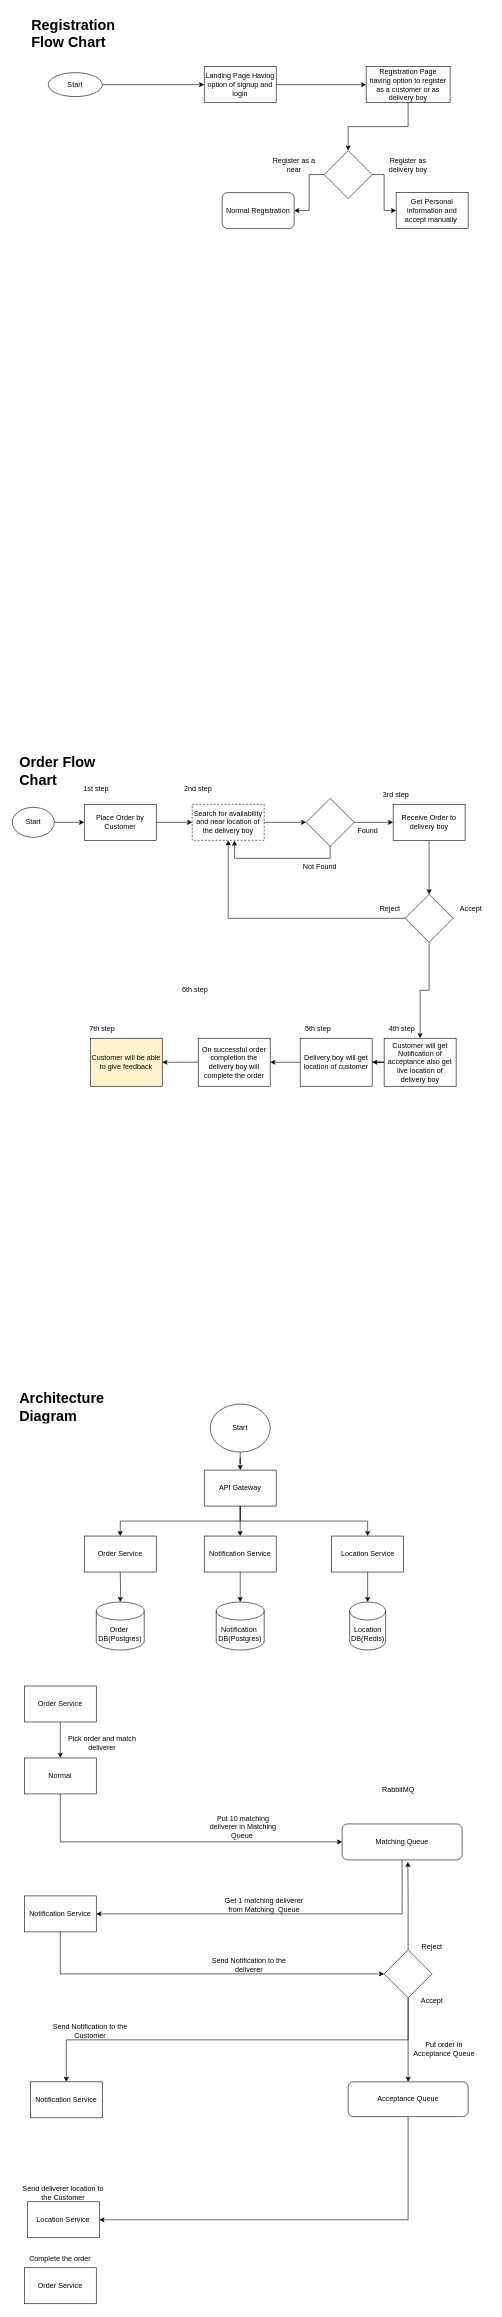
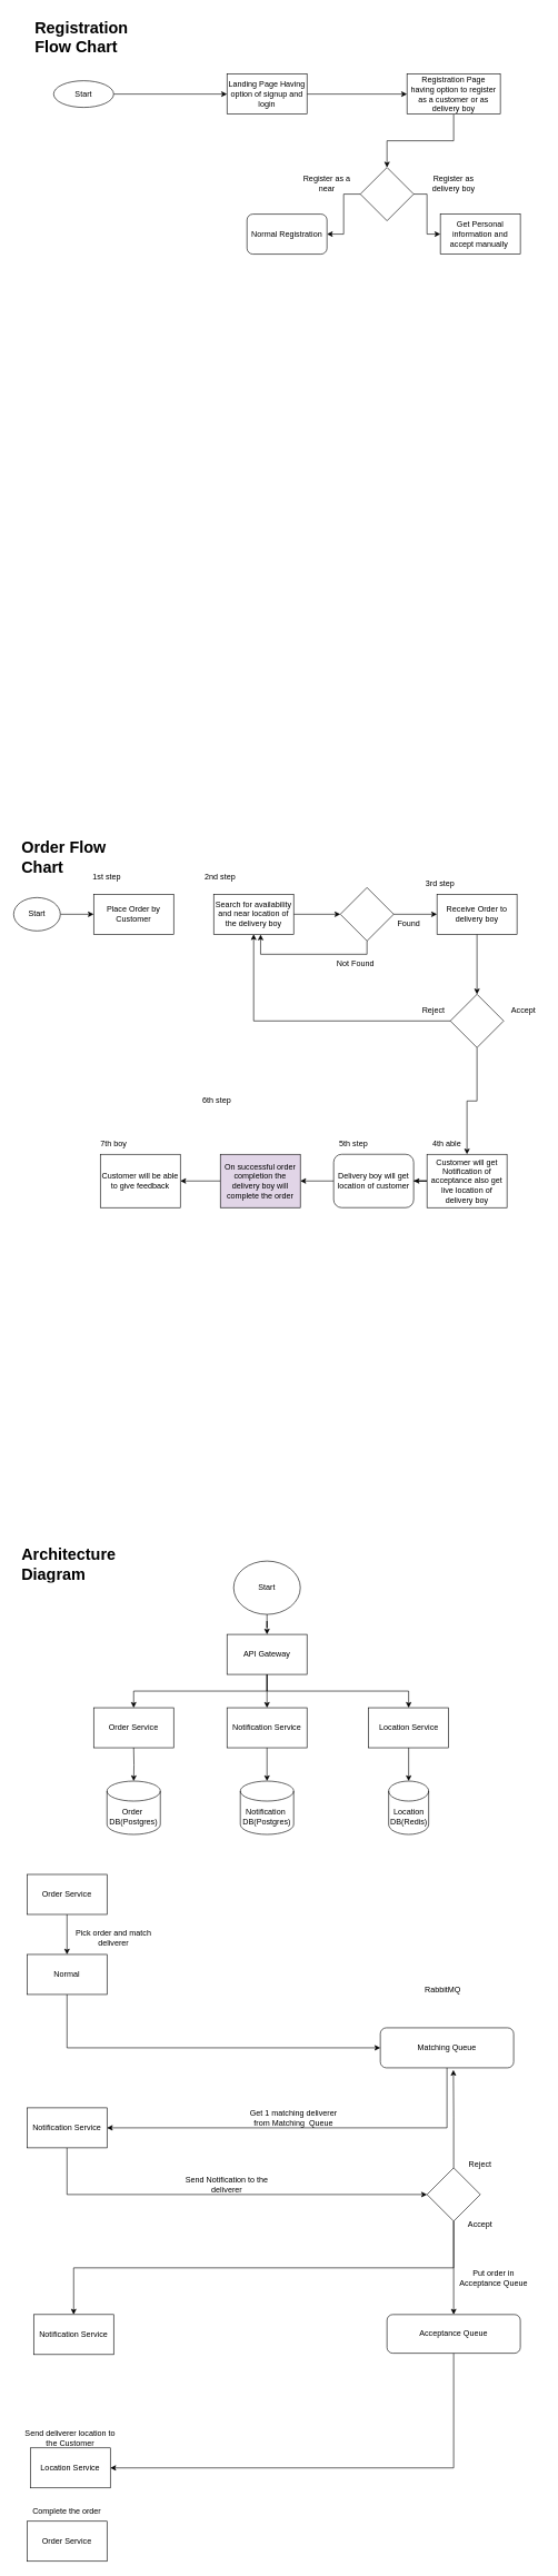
  <mxCell id="0" />
  <mxCell id="1" parent="0" />
- <mxCell id="2" style="edgeStyle=orthogonalEdgeStyle;rounded=0;orthogonalLoop=1;jettySize=auto;html=1;entryX=0;entryY=0.5;entryDx=0;entryDy=0;" edge="1" parent="1" source="3" target="9"><mxGeometry relative="1" as="geometry" /></mxCell>
  <mxCell id="3" value="Place Order by Customer" style="rounded=0;whiteSpace=wrap;html=1;" vertex="1" parent="1"><mxGeometry x="140" y="1340" width="120" height="60" as="geometry" /></mxCell>
  <mxCell id="4" value="3rd step" style="text;html=1;align=center;verticalAlign=middle;whiteSpace=wrap;rounded=0;" vertex="1" parent="1"><mxGeometry x="630" y="1310" width="60" height="30" as="geometry" /></mxCell>
  <mxCell id="5" value="1st step" style="text;html=1;align=center;verticalAlign=middle;whiteSpace=wrap;rounded=0;" vertex="1" parent="1"><mxGeometry x="130" y="1300" width="60" height="30" as="geometry" /></mxCell>
  <mxCell id="6" style="edgeStyle=orthogonalEdgeStyle;rounded=0;orthogonalLoop=1;jettySize=auto;html=1;exitX=0.5;exitY=1;exitDx=0;exitDy=0;entryX=0.5;entryY=0;entryDx=0;entryDy=0;" edge="1" parent="1" source="7" target="20"><mxGeometry relative="1" as="geometry" /></mxCell>
  <mxCell id="7" value="Receive Order to delivery boy" style="rounded=0;whiteSpace=wrap;html=1;" vertex="1" parent="1"><mxGeometry x="655" y="1340" width="120" height="60" as="geometry" /></mxCell>
  <mxCell id="8" style="edgeStyle=orthogonalEdgeStyle;rounded=0;orthogonalLoop=1;jettySize=auto;html=1;entryX=0;entryY=0.5;entryDx=0;entryDy=0;" edge="1" parent="1" source="9" target="88"><mxGeometry relative="1" as="geometry" /></mxCell>
- <mxCell id="9" value="Search for availability and near location of the delivery boy" style="rounded=0;whiteSpace=wrap;html=1;dashed=1;" vertex="1" parent="1"><mxGeometry x="320" y="1340" width="120" height="60" as="geometry" /></mxCell>
+ <mxCell id="9" value="Search for availability and near location of the delivery boy" style="rounded=0;whiteSpace=wrap;html=1;" vertex="1" parent="1"><mxGeometry x="320" y="1340" width="120" height="60" as="geometry" /></mxCell>
  <mxCell id="10" value="" style="edgeStyle=orthogonalEdgeStyle;rounded=0;orthogonalLoop=1;jettySize=auto;html=1;" edge="1" parent="1" source="11" target="27"><mxGeometry relative="1" as="geometry" /></mxCell>
  <mxCell id="11" value="Customer will get Notification of acceptance also get live location of delivery boy" style="rounded=0;whiteSpace=wrap;html=1;" vertex="1" parent="1"><mxGeometry x="640" y="1730" width="120" height="80" as="geometry" /></mxCell>
  <mxCell id="12" value="2nd step" style="text;html=1;align=center;verticalAlign=middle;whiteSpace=wrap;rounded=0;" vertex="1" parent="1"><mxGeometry x="300" y="1300" width="60" height="30" as="geometry" /></mxCell>
  <mxCell id="13" style="edgeStyle=orthogonalEdgeStyle;rounded=0;orthogonalLoop=1;jettySize=auto;html=1;entryX=1;entryY=0.5;entryDx=0;entryDy=0;" edge="1" parent="1" source="14" target="15"><mxGeometry relative="1" as="geometry" /></mxCell>
- <mxCell id="14" value="On successful order completion the delivery boy will complete the order" style="rounded=0;whiteSpace=wrap;html=1;" vertex="1" parent="1"><mxGeometry x="330" y="1730" width="120" height="80" as="geometry" /></mxCell>
- <mxCell id="15" value="Customer will be able to give feedback" style="rounded=0;whiteSpace=wrap;html=1;fillColor=#fff2cc;" vertex="1" parent="1"><mxGeometry x="150" y="1730" width="120" height="80" as="geometry" /></mxCell>
+ <mxCell id="14" value="On successful order completion the delivery boy will complete the order" style="rounded=0;whiteSpace=wrap;html=1;fillColor=#e1d5e7;" vertex="1" parent="1"><mxGeometry x="330" y="1730" width="120" height="80" as="geometry" /></mxCell>
+ <mxCell id="15" value="Customer will be able to give feedback" style="rounded=0;whiteSpace=wrap;html=1;" vertex="1" parent="1"><mxGeometry x="150" y="1730" width="120" height="80" as="geometry" /></mxCell>
  <mxCell id="16" style="edgeStyle=orthogonalEdgeStyle;rounded=0;orthogonalLoop=1;jettySize=auto;html=1;entryX=0;entryY=0.5;entryDx=0;entryDy=0;" edge="1" parent="1" source="17" target="3"><mxGeometry relative="1" as="geometry" /></mxCell>
  <mxCell id="17" value="Start" style="ellipse;whiteSpace=wrap;html=1;" vertex="1" parent="1"><mxGeometry x="20" y="1345" width="70" height="50" as="geometry" /></mxCell>
  <mxCell id="18" style="edgeStyle=orthogonalEdgeStyle;rounded=0;orthogonalLoop=1;jettySize=auto;html=1;entryX=0.5;entryY=1;entryDx=0;entryDy=0;" edge="1" parent="1" source="20" target="9"><mxGeometry relative="1" as="geometry" /></mxCell>
  <mxCell id="19" style="edgeStyle=orthogonalEdgeStyle;rounded=0;orthogonalLoop=1;jettySize=auto;html=1;entryX=0.5;entryY=0;entryDx=0;entryDy=0;" edge="1" parent="1" source="20" target="11"><mxGeometry relative="1" as="geometry" /></mxCell>
  <mxCell id="20" value="" style="rhombus;whiteSpace=wrap;html=1;" vertex="1" parent="1"><mxGeometry x="675" y="1490" width="80" height="80" as="geometry" /></mxCell>
  <mxCell id="21" value="Accept" style="text;html=1;align=center;verticalAlign=middle;whiteSpace=wrap;rounded=0;" vertex="1" parent="1"><mxGeometry x="755" y="1500" width="60" height="30" as="geometry" /></mxCell>
  <mxCell id="22" value="Reject" style="text;html=1;align=center;verticalAlign=middle;whiteSpace=wrap;rounded=0;" vertex="1" parent="1"><mxGeometry x="620" y="1500" width="60" height="30" as="geometry" /></mxCell>
- <mxCell id="23" value="7th step" style="text;html=1;align=center;verticalAlign=middle;whiteSpace=wrap;rounded=0;" vertex="1" parent="1"><mxGeometry x="140" y="1700" width="60" height="30" as="geometry" /></mxCell>
- <mxCell id="24" value="4th step" style="text;html=1;align=center;verticalAlign=middle;whiteSpace=wrap;rounded=0;" vertex="1" parent="1"><mxGeometry x="640" y="1700" width="60" height="30" as="geometry" /></mxCell>
+ <mxCell id="23" value="7th boy" style="text;html=1;align=center;verticalAlign=middle;whiteSpace=wrap;rounded=0;" vertex="1" parent="1"><mxGeometry x="140" y="1700" width="60" height="30" as="geometry" /></mxCell>
+ <mxCell id="24" value="4th able" style="text;html=1;align=center;verticalAlign=middle;whiteSpace=wrap;rounded=0;" vertex="1" parent="1"><mxGeometry x="640" y="1700" width="60" height="30" as="geometry" /></mxCell>
  <mxCell id="25" value="5th step" style="text;html=1;align=center;verticalAlign=middle;whiteSpace=wrap;rounded=0;" vertex="1" parent="1"><mxGeometry x="500" y="1700" width="60" height="30" as="geometry" /></mxCell>
  <mxCell id="26" value="" style="edgeStyle=orthogonalEdgeStyle;rounded=0;orthogonalLoop=1;jettySize=auto;html=1;" edge="1" parent="1" source="27" target="14"><mxGeometry relative="1" as="geometry" /></mxCell>
- <mxCell id="27" value="Delivery boy will get location of customer" style="rounded=0;whiteSpace=wrap;html=1;" vertex="1" parent="1"><mxGeometry x="500" y="1730" width="120" height="80" as="geometry" /></mxCell>
+ <mxCell id="27" value="Delivery boy will get location of customer" style="whiteSpace=wrap;html=1;rounded=1;" vertex="1" parent="1"><mxGeometry x="500" y="1730" width="120" height="80" as="geometry" /></mxCell>
  <mxCell id="28" value="6th step" style="text;html=1;align=center;verticalAlign=middle;whiteSpace=wrap;rounded=0;" vertex="1" parent="1"><mxGeometry x="295" y="1635" width="60" height="30" as="geometry" /></mxCell>
  <mxCell id="29" value="&lt;h1 style=&quot;margin-top: 0px;&quot;&gt;Order Flow Chart&lt;/h1&gt;&lt;p&gt;&lt;br&gt;&lt;/p&gt;" style="text;html=1;whiteSpace=wrap;overflow=hidden;rounded=0;" vertex="1" parent="1"><mxGeometry x="30" y="1250" width="180" height="70" as="geometry" /></mxCell>
  <mxCell id="30" value="&lt;h1 style=&quot;margin-top: 0px;&quot;&gt;Registration Flow Chart&lt;/h1&gt;" style="text;html=1;whiteSpace=wrap;overflow=hidden;rounded=0;" vertex="1" parent="1"><mxGeometry x="50" y="20" width="180" height="70" as="geometry" /></mxCell>
  <mxCell id="31" value="" style="edgeStyle=orthogonalEdgeStyle;rounded=0;orthogonalLoop=1;jettySize=auto;html=1;" edge="1" parent="1" source="32" target="34"><mxGeometry relative="1" as="geometry" /></mxCell>
  <mxCell id="32" value="Start" style="ellipse;whiteSpace=wrap;html=1;" vertex="1" parent="1"><mxGeometry x="80" y="120" width="90" height="40" as="geometry" /></mxCell>
  <mxCell id="33" value="" style="edgeStyle=orthogonalEdgeStyle;rounded=0;orthogonalLoop=1;jettySize=auto;html=1;" edge="1" parent="1" source="34" target="36"><mxGeometry relative="1" as="geometry" /></mxCell>
  <mxCell id="34" value="Landing Page Having option of signup and login" style="rounded=0;whiteSpace=wrap;html=1;" vertex="1" parent="1"><mxGeometry x="340" y="110" width="120" height="60" as="geometry" /></mxCell>
  <mxCell id="35" value="" style="edgeStyle=orthogonalEdgeStyle;rounded=0;orthogonalLoop=1;jettySize=auto;html=1;" edge="1" parent="1" source="36" target="39"><mxGeometry relative="1" as="geometry" /></mxCell>
  <mxCell id="36" value="Registration Page&lt;div&gt;having option to register as a customer or as delivery boy&lt;/div&gt;" style="rounded=0;whiteSpace=wrap;html=1;" vertex="1" parent="1"><mxGeometry x="610" y="110" width="140" height="60" as="geometry" /></mxCell>
  <mxCell id="37" style="edgeStyle=orthogonalEdgeStyle;rounded=0;orthogonalLoop=1;jettySize=auto;html=1;exitX=0;exitY=0.5;exitDx=0;exitDy=0;entryX=1;entryY=0.5;entryDx=0;entryDy=0;" edge="1" parent="1" source="39" target="40"><mxGeometry relative="1" as="geometry" /></mxCell>
  <mxCell id="38" style="edgeStyle=orthogonalEdgeStyle;rounded=0;orthogonalLoop=1;jettySize=auto;html=1;exitX=1;exitY=0.5;exitDx=0;exitDy=0;entryX=0;entryY=0.5;entryDx=0;entryDy=0;" edge="1" parent="1" source="39" target="43"><mxGeometry relative="1" as="geometry" /></mxCell>
  <mxCell id="39" value="" style="rhombus;whiteSpace=wrap;html=1;" vertex="1" parent="1"><mxGeometry x="540" y="250" width="80" height="80" as="geometry" /></mxCell>
  <mxCell id="40" value="Normal Registration" style="whiteSpace=wrap;html=1;rounded=1;" vertex="1" parent="1"><mxGeometry x="370" y="320" width="120" height="60" as="geometry" /></mxCell>
  <mxCell id="41" value="Register as a near" style="text;html=1;align=center;verticalAlign=middle;whiteSpace=wrap;rounded=0;" vertex="1" parent="1"><mxGeometry x="450" y="260" width="80" height="30" as="geometry" /></mxCell>
  <mxCell id="42" value="Register as delivery boy" style="text;html=1;align=center;verticalAlign=middle;whiteSpace=wrap;rounded=0;" vertex="1" parent="1"><mxGeometry x="640" y="260" width="80" height="30" as="geometry" /></mxCell>
  <mxCell id="43" value="Get Personal information and accept manually&amp;nbsp;" style="rounded=0;whiteSpace=wrap;html=1;" vertex="1" parent="1"><mxGeometry x="660" y="320" width="120" height="60" as="geometry" /></mxCell>
  <mxCell id="44" style="edgeStyle=orthogonalEdgeStyle;rounded=0;orthogonalLoop=1;jettySize=auto;html=1;exitX=0.5;exitY=1;exitDx=0;exitDy=0;entryX=0.5;entryY=0;entryDx=0;entryDy=0;" edge="1" parent="1" source="47" target="51"><mxGeometry relative="1" as="geometry" /></mxCell>
  <mxCell id="45" style="edgeStyle=orthogonalEdgeStyle;rounded=0;orthogonalLoop=1;jettySize=auto;html=1;exitX=0.5;exitY=1;exitDx=0;exitDy=0;entryX=0.5;entryY=0;entryDx=0;entryDy=0;" edge="1" parent="1" source="47" target="54"><mxGeometry relative="1" as="geometry" /></mxCell>
  <mxCell id="46" style="edgeStyle=orthogonalEdgeStyle;rounded=0;orthogonalLoop=1;jettySize=auto;html=1;exitX=0.5;exitY=1;exitDx=0;exitDy=0;entryX=0.5;entryY=0;entryDx=0;entryDy=0;" edge="1" parent="1" source="47" target="56"><mxGeometry relative="1" as="geometry" /></mxCell>
  <mxCell id="47" value="API Gateway" style="rounded=0;whiteSpace=wrap;html=1;" vertex="1" parent="1"><mxGeometry x="340" y="2450" width="120" height="60" as="geometry" /></mxCell>
  <mxCell id="48" value="&lt;h1 style=&quot;margin-top: 0px;&quot;&gt;Architecture Diagram&lt;/h1&gt;" style="text;html=1;whiteSpace=wrap;overflow=hidden;rounded=0;" vertex="1" parent="1"><mxGeometry x="30" y="2310" width="180" height="60" as="geometry" /></mxCell>
  <mxCell id="49" value="" style="edgeStyle=orthogonalEdgeStyle;rounded=0;orthogonalLoop=1;jettySize=auto;html=1;" edge="1" parent="1" source="50" target="47"><mxGeometry relative="1" as="geometry" /></mxCell>
  <mxCell id="50" value="Start" style="ellipse;whiteSpace=wrap;html=1;" vertex="1" parent="1"><mxGeometry x="350" y="2340" width="100" height="80" as="geometry" /></mxCell>
  <mxCell id="51" value="Order Service" style="rounded=0;whiteSpace=wrap;html=1;" vertex="1" parent="1"><mxGeometry x="140" y="2560" width="120" height="60" as="geometry" /></mxCell>
  <mxCell id="52" value="" style="edgeStyle=orthogonalEdgeStyle;rounded=0;orthogonalLoop=1;jettySize=auto;html=1;entryX=0.5;entryY=0;entryDx=0;entryDy=0;entryPerimeter=0;" edge="1" parent="1" target="57"><mxGeometry relative="1" as="geometry"><mxPoint x="200" y="2620" as="sourcePoint" /><mxPoint x="200" y="2670" as="targetPoint" /></mxGeometry></mxCell>
  <mxCell id="53" value="" style="edgeStyle=orthogonalEdgeStyle;rounded=0;orthogonalLoop=1;jettySize=auto;html=1;" edge="1" parent="1" source="54" target="86"><mxGeometry relative="1" as="geometry" /></mxCell>
  <mxCell id="54" value="Notification Service" style="rounded=0;whiteSpace=wrap;html=1;" vertex="1" parent="1"><mxGeometry x="340" y="2560" width="120" height="60" as="geometry" /></mxCell>
  <mxCell id="55" value="" style="edgeStyle=orthogonalEdgeStyle;rounded=0;orthogonalLoop=1;jettySize=auto;html=1;" edge="1" parent="1" source="56" target="58"><mxGeometry relative="1" as="geometry" /></mxCell>
  <mxCell id="56" value="Location Service" style="rounded=0;whiteSpace=wrap;html=1;" vertex="1" parent="1"><mxGeometry x="552.5" y="2560" width="120" height="60" as="geometry" /></mxCell>
  <mxCell id="57" value="Order&amp;nbsp;&lt;div&gt;DB(Postgres)&lt;/div&gt;" style="shape=cylinder3;whiteSpace=wrap;html=1;boundedLbl=1;backgroundOutline=1;size=15;" vertex="1" parent="1"><mxGeometry x="160" y="2670" width="80" height="80" as="geometry" /></mxCell>
  <mxCell id="58" value="Location DB(Redis)" style="shape=cylinder3;whiteSpace=wrap;html=1;boundedLbl=1;backgroundOutline=1;size=15;" vertex="1" parent="1"><mxGeometry x="582.5" y="2670" width="60" height="80" as="geometry" /></mxCell>
  <mxCell id="59" style="edgeStyle=orthogonalEdgeStyle;rounded=0;orthogonalLoop=1;jettySize=auto;html=1;entryX=0.5;entryY=0;entryDx=0;entryDy=0;" edge="1" parent="1" source="60" target="63"><mxGeometry relative="1" as="geometry" /></mxCell>
  <mxCell id="60" value="Order Service" style="rounded=0;whiteSpace=wrap;html=1;" vertex="1" parent="1"><mxGeometry x="40" y="2810" width="120" height="60" as="geometry" /></mxCell>
  <mxCell id="61" value="RabbitMQ" style="text;whiteSpace=wrap;" vertex="1" parent="1"><mxGeometry x="635" y="2970" width="90" height="40" as="geometry" /></mxCell>
  <mxCell id="62" style="edgeStyle=orthogonalEdgeStyle;rounded=0;orthogonalLoop=1;jettySize=auto;html=1;exitX=0.5;exitY=1;exitDx=0;exitDy=0;entryX=0;entryY=0.5;entryDx=0;entryDy=0;" edge="1" parent="1" source="63" target="66"><mxGeometry relative="1" as="geometry" /></mxCell>
  <mxCell id="63" value="Normal" style="rounded=0;whiteSpace=wrap;html=1;" vertex="1" parent="1"><mxGeometry x="40" y="2930" width="120" height="60" as="geometry" /></mxCell>
- <mxCell id="64" value="Put 10 matching deliverer in Matching Queue&amp;nbsp;" style="text;html=1;align=center;verticalAlign=middle;whiteSpace=wrap;rounded=0;" vertex="1" parent="1"><mxGeometry x="340" y="3030" width="130" height="30" as="geometry" /></mxCell>
  <mxCell id="65" style="edgeStyle=orthogonalEdgeStyle;rounded=0;orthogonalLoop=1;jettySize=auto;html=1;exitX=0.5;exitY=1;exitDx=0;exitDy=0;entryX=1;entryY=0.5;entryDx=0;entryDy=0;" edge="1" parent="1" source="66" target="68"><mxGeometry relative="1" as="geometry" /></mxCell>
  <mxCell id="66" value="Matching Queue" style="rounded=1;whiteSpace=wrap;html=1;" vertex="1" parent="1"><mxGeometry x="570" y="3040" width="200" height="60" as="geometry" /></mxCell>
  <mxCell id="67" style="edgeStyle=orthogonalEdgeStyle;rounded=0;orthogonalLoop=1;jettySize=auto;html=1;exitX=0.5;exitY=1;exitDx=0;exitDy=0;entryX=0;entryY=0.5;entryDx=0;entryDy=0;" edge="1" parent="1" source="68" target="73"><mxGeometry relative="1" as="geometry" /></mxCell>
  <mxCell id="68" value="Notification Service" style="rounded=0;whiteSpace=wrap;html=1;" vertex="1" parent="1"><mxGeometry x="40" y="3160" width="120" height="60" as="geometry" /></mxCell>
- <mxCell id="69" value="Send Notification to the deliverer" style="text;html=1;align=center;verticalAlign=middle;whiteSpace=wrap;rounded=0;" vertex="1" parent="1"><mxGeometry x="345" y="3260" width="140" height="30" as="geometry" /></mxCell>
+ <mxCell id="69" value="Send Notification to the deliverer" style="text;html=1;align=center;verticalAlign=middle;whiteSpace=wrap;rounded=0;" vertex="1" parent="1"><mxGeometry x="270" y="3260" width="140" height="30" as="geometry" /></mxCell>
  <mxCell id="70" value="Get 1 matching deliverer from Matching&amp;nbsp; Queue" style="text;html=1;align=center;verticalAlign=middle;whiteSpace=wrap;rounded=0;" vertex="1" parent="1"><mxGeometry x="370" y="3160" width="140" height="30" as="geometry" /></mxCell>
  <mxCell id="71" style="edgeStyle=orthogonalEdgeStyle;rounded=0;orthogonalLoop=1;jettySize=auto;html=1;exitX=0.5;exitY=1;exitDx=0;exitDy=0;entryX=0.5;entryY=0;entryDx=0;entryDy=0;" edge="1" parent="1" source="73" target="78"><mxGeometry relative="1" as="geometry" /></mxCell>
  <mxCell id="72" style="edgeStyle=orthogonalEdgeStyle;rounded=0;orthogonalLoop=1;jettySize=auto;html=1;exitX=0.5;exitY=1;exitDx=0;exitDy=0;entryX=0.5;entryY=0;entryDx=0;entryDy=0;" edge="1" parent="1" source="73" target="81"><mxGeometry relative="1" as="geometry" /></mxCell>
  <mxCell id="73" value="" style="rhombus;whiteSpace=wrap;html=1;" vertex="1" parent="1"><mxGeometry x="640" y="3250" width="80" height="80" as="geometry" /></mxCell>
  <mxCell id="74" style="edgeStyle=orthogonalEdgeStyle;rounded=0;orthogonalLoop=1;jettySize=auto;html=1;exitX=0.5;exitY=0;exitDx=0;exitDy=0;entryX=0.548;entryY=1.053;entryDx=0;entryDy=0;entryPerimeter=0;" edge="1" parent="1" source="73" target="66"><mxGeometry relative="1" as="geometry" /></mxCell>
  <mxCell id="75" value="Reject" style="text;html=1;align=center;verticalAlign=middle;whiteSpace=wrap;rounded=0;" vertex="1" parent="1"><mxGeometry x="690" y="3230" width="60" height="30" as="geometry" /></mxCell>
  <mxCell id="76" value="Accept" style="text;html=1;align=center;verticalAlign=middle;whiteSpace=wrap;rounded=0;" vertex="1" parent="1"><mxGeometry x="690" y="3320" width="60" height="30" as="geometry" /></mxCell>
  <mxCell id="77" style="edgeStyle=orthogonalEdgeStyle;rounded=0;orthogonalLoop=1;jettySize=auto;html=1;exitX=0.5;exitY=1;exitDx=0;exitDy=0;entryX=1;entryY=0.5;entryDx=0;entryDy=0;" edge="1" parent="1" source="78" target="80"><mxGeometry relative="1" as="geometry" /></mxCell>
  <mxCell id="78" value="Acceptance Queue" style="rounded=1;whiteSpace=wrap;html=1;" vertex="1" parent="1"><mxGeometry x="580" y="3470" width="200" height="58" as="geometry" /></mxCell>
  <mxCell id="79" value="Put order in Acceptance Queue" style="text;html=1;align=center;verticalAlign=middle;whiteSpace=wrap;rounded=0;" vertex="1" parent="1"><mxGeometry x="680" y="3400" width="120" height="30" as="geometry" /></mxCell>
  <mxCell id="80" value="Location Service" style="rounded=0;whiteSpace=wrap;html=1;" vertex="1" parent="1"><mxGeometry x="45" y="3670" width="120" height="60" as="geometry" /></mxCell>
  <mxCell id="81" value="Notification Service" style="rounded=0;whiteSpace=wrap;html=1;" vertex="1" parent="1"><mxGeometry x="50" y="3470" width="120" height="60" as="geometry" /></mxCell>
- <mxCell id="82" value="Send Notification to the Customer" style="text;html=1;align=center;verticalAlign=middle;whiteSpace=wrap;rounded=0;" vertex="1" parent="1"><mxGeometry x="80" y="3370" width="140" height="30" as="geometry" /></mxCell>
  <mxCell id="83" value="Send deliverer location to the Customer" style="text;html=1;align=center;verticalAlign=middle;whiteSpace=wrap;rounded=0;" vertex="1" parent="1"><mxGeometry x="35" y="3640" width="140" height="30" as="geometry" /></mxCell>
  <mxCell id="84" value="Order Service" style="rounded=0;whiteSpace=wrap;html=1;" vertex="1" parent="1"><mxGeometry x="40" y="3780" width="120" height="60" as="geometry" /></mxCell>
  <mxCell id="85" value="Complete the order" style="text;html=1;align=center;verticalAlign=middle;whiteSpace=wrap;rounded=0;" vertex="1" parent="1"><mxGeometry x="30" y="3750" width="140" height="30" as="geometry" /></mxCell>
  <mxCell id="86" value="Notification&amp;nbsp;&lt;div&gt;DB(Postgres)&lt;/div&gt;" style="shape=cylinder3;whiteSpace=wrap;html=1;boundedLbl=1;backgroundOutline=1;size=15;" vertex="1" parent="1"><mxGeometry x="360" y="2670" width="80" height="80" as="geometry" /></mxCell>
  <mxCell id="87" style="edgeStyle=orthogonalEdgeStyle;rounded=0;orthogonalLoop=1;jettySize=auto;html=1;entryX=0;entryY=0.5;entryDx=0;entryDy=0;" edge="1" parent="1" source="88" target="7"><mxGeometry relative="1" as="geometry" /></mxCell>
  <mxCell id="88" value="" style="rhombus;whiteSpace=wrap;html=1;" vertex="1" parent="1"><mxGeometry x="510" y="1330" width="80" height="80" as="geometry" /></mxCell>
  <mxCell id="89" value="Not Found" style="text;html=1;align=center;verticalAlign=middle;whiteSpace=wrap;rounded=0;" vertex="1" parent="1"><mxGeometry x="502.5" y="1430" width="60" height="30" as="geometry" /></mxCell>
  <mxCell id="90" style="edgeStyle=orthogonalEdgeStyle;rounded=0;orthogonalLoop=1;jettySize=auto;html=1;exitX=0.5;exitY=1;exitDx=0;exitDy=0;entryX=0.587;entryY=1.007;entryDx=0;entryDy=0;entryPerimeter=0;" edge="1" parent="1" source="88" target="9"><mxGeometry relative="1" as="geometry" /></mxCell>
  <mxCell id="91" value="Found" style="text;html=1;align=center;verticalAlign=middle;whiteSpace=wrap;rounded=0;" vertex="1" parent="1"><mxGeometry x="582.5" y="1370" width="60" height="30" as="geometry" /></mxCell>
  <mxCell id="92" value="Pick order and match deliverer" style="text;html=1;align=center;verticalAlign=middle;whiteSpace=wrap;rounded=0;" vertex="1" parent="1"><mxGeometry x="105" y="2890" width="130" height="30" as="geometry" /></mxCell>
